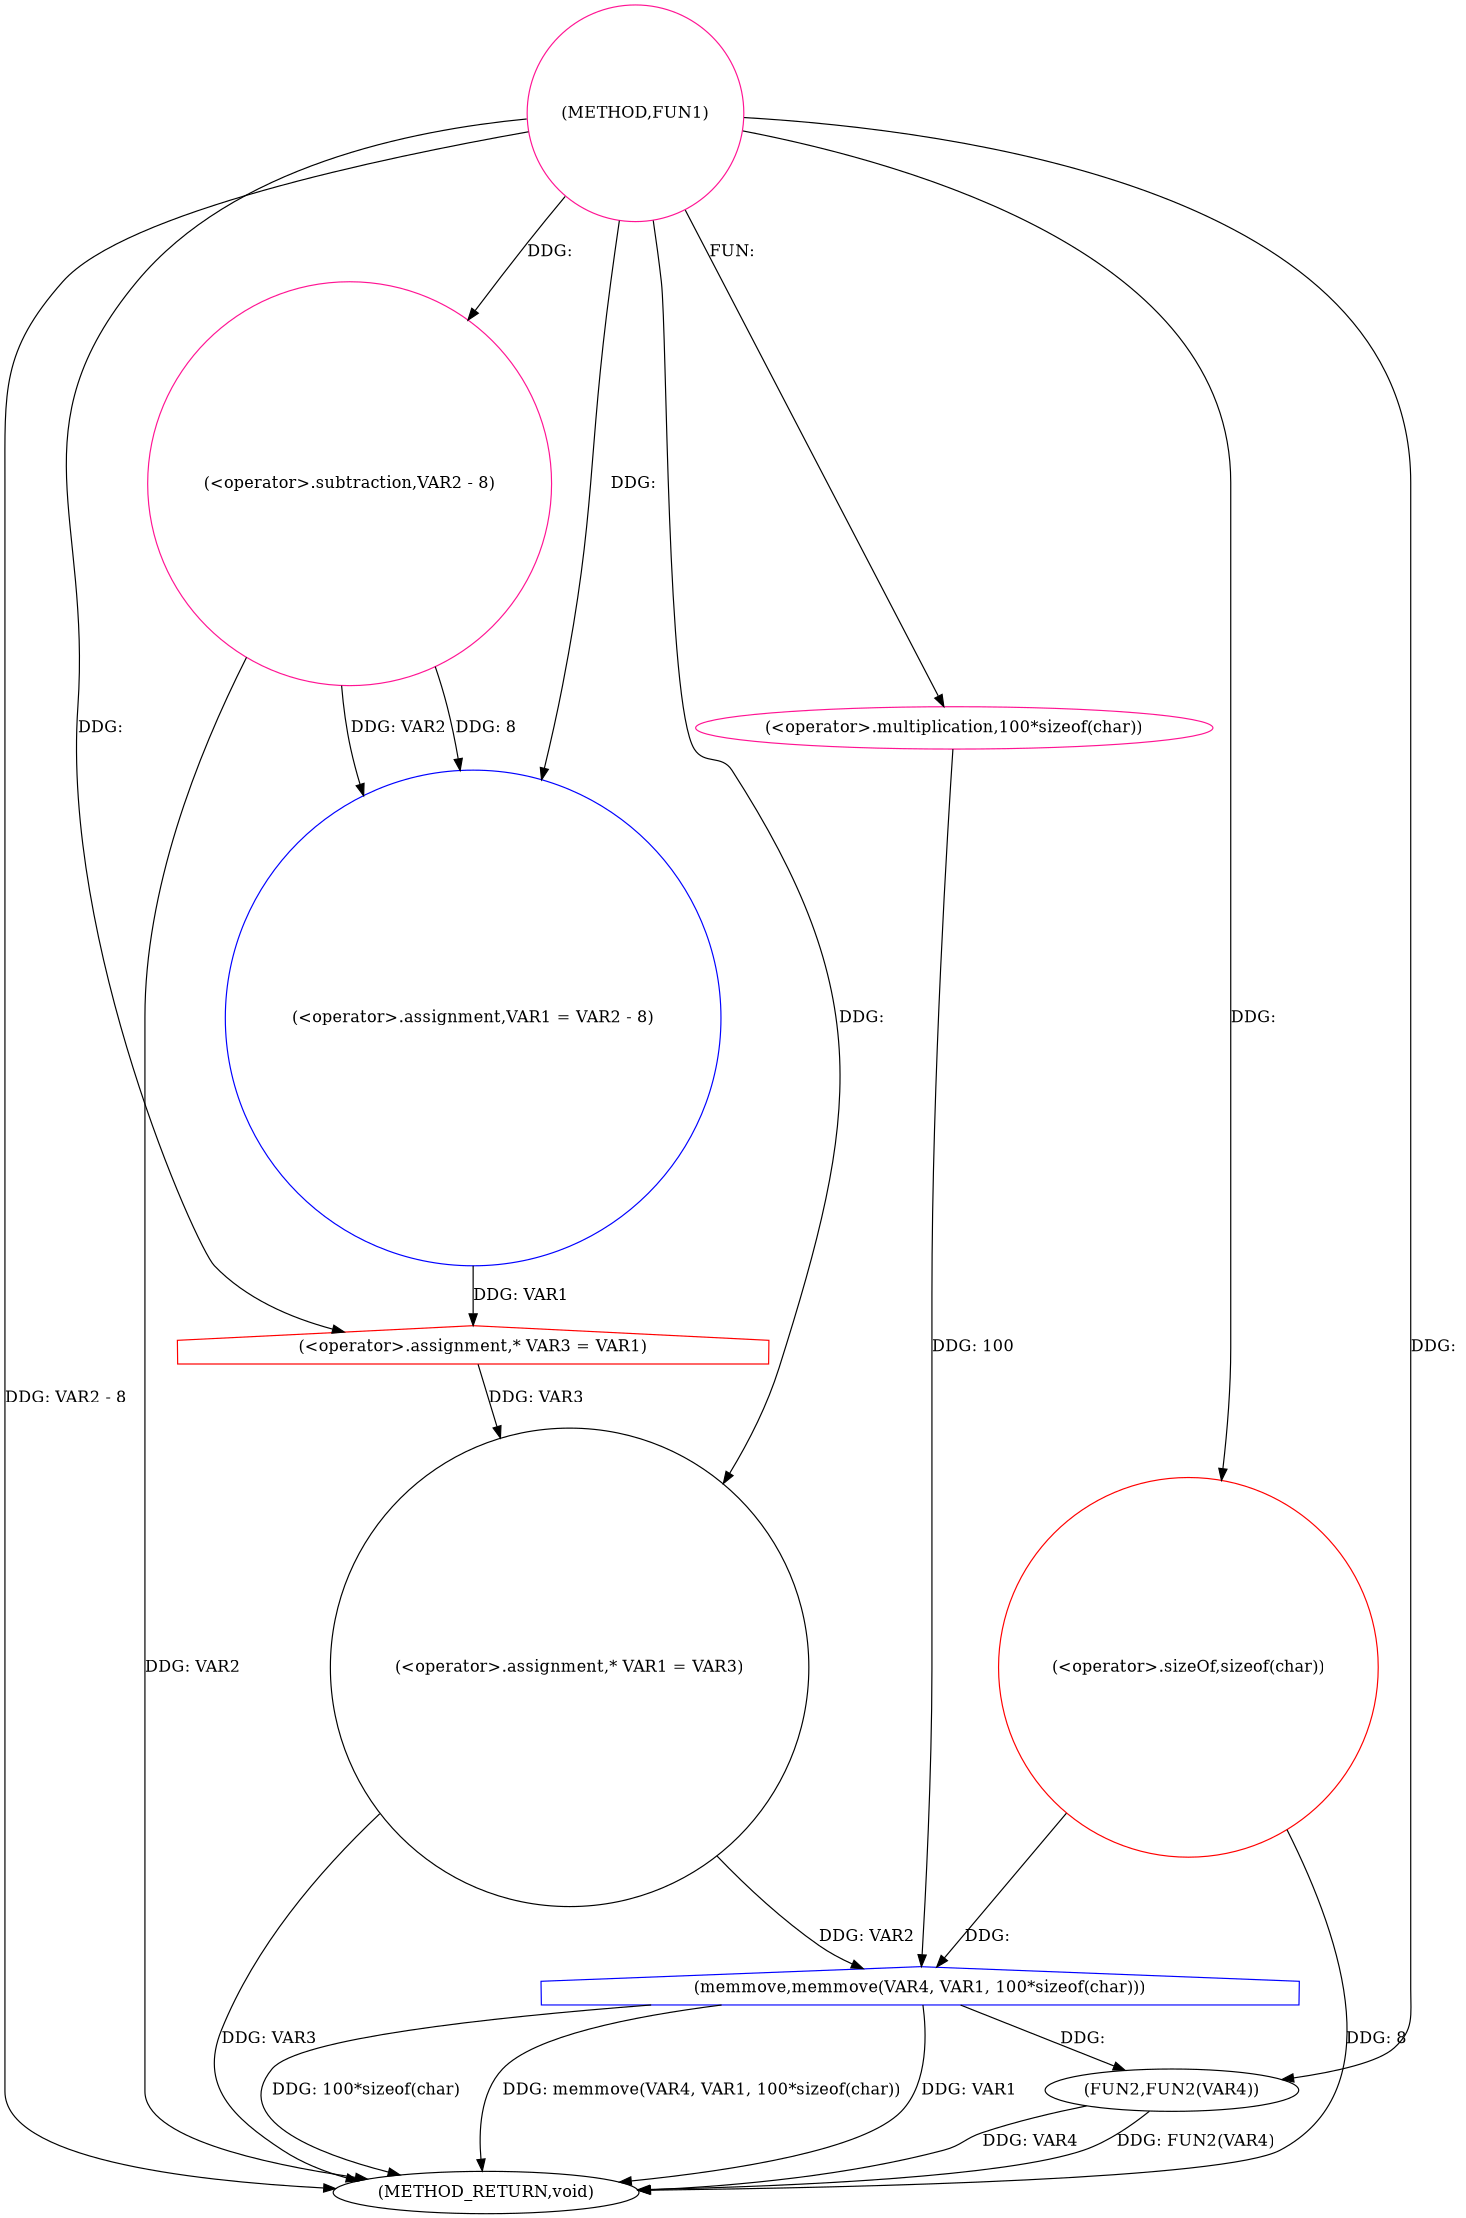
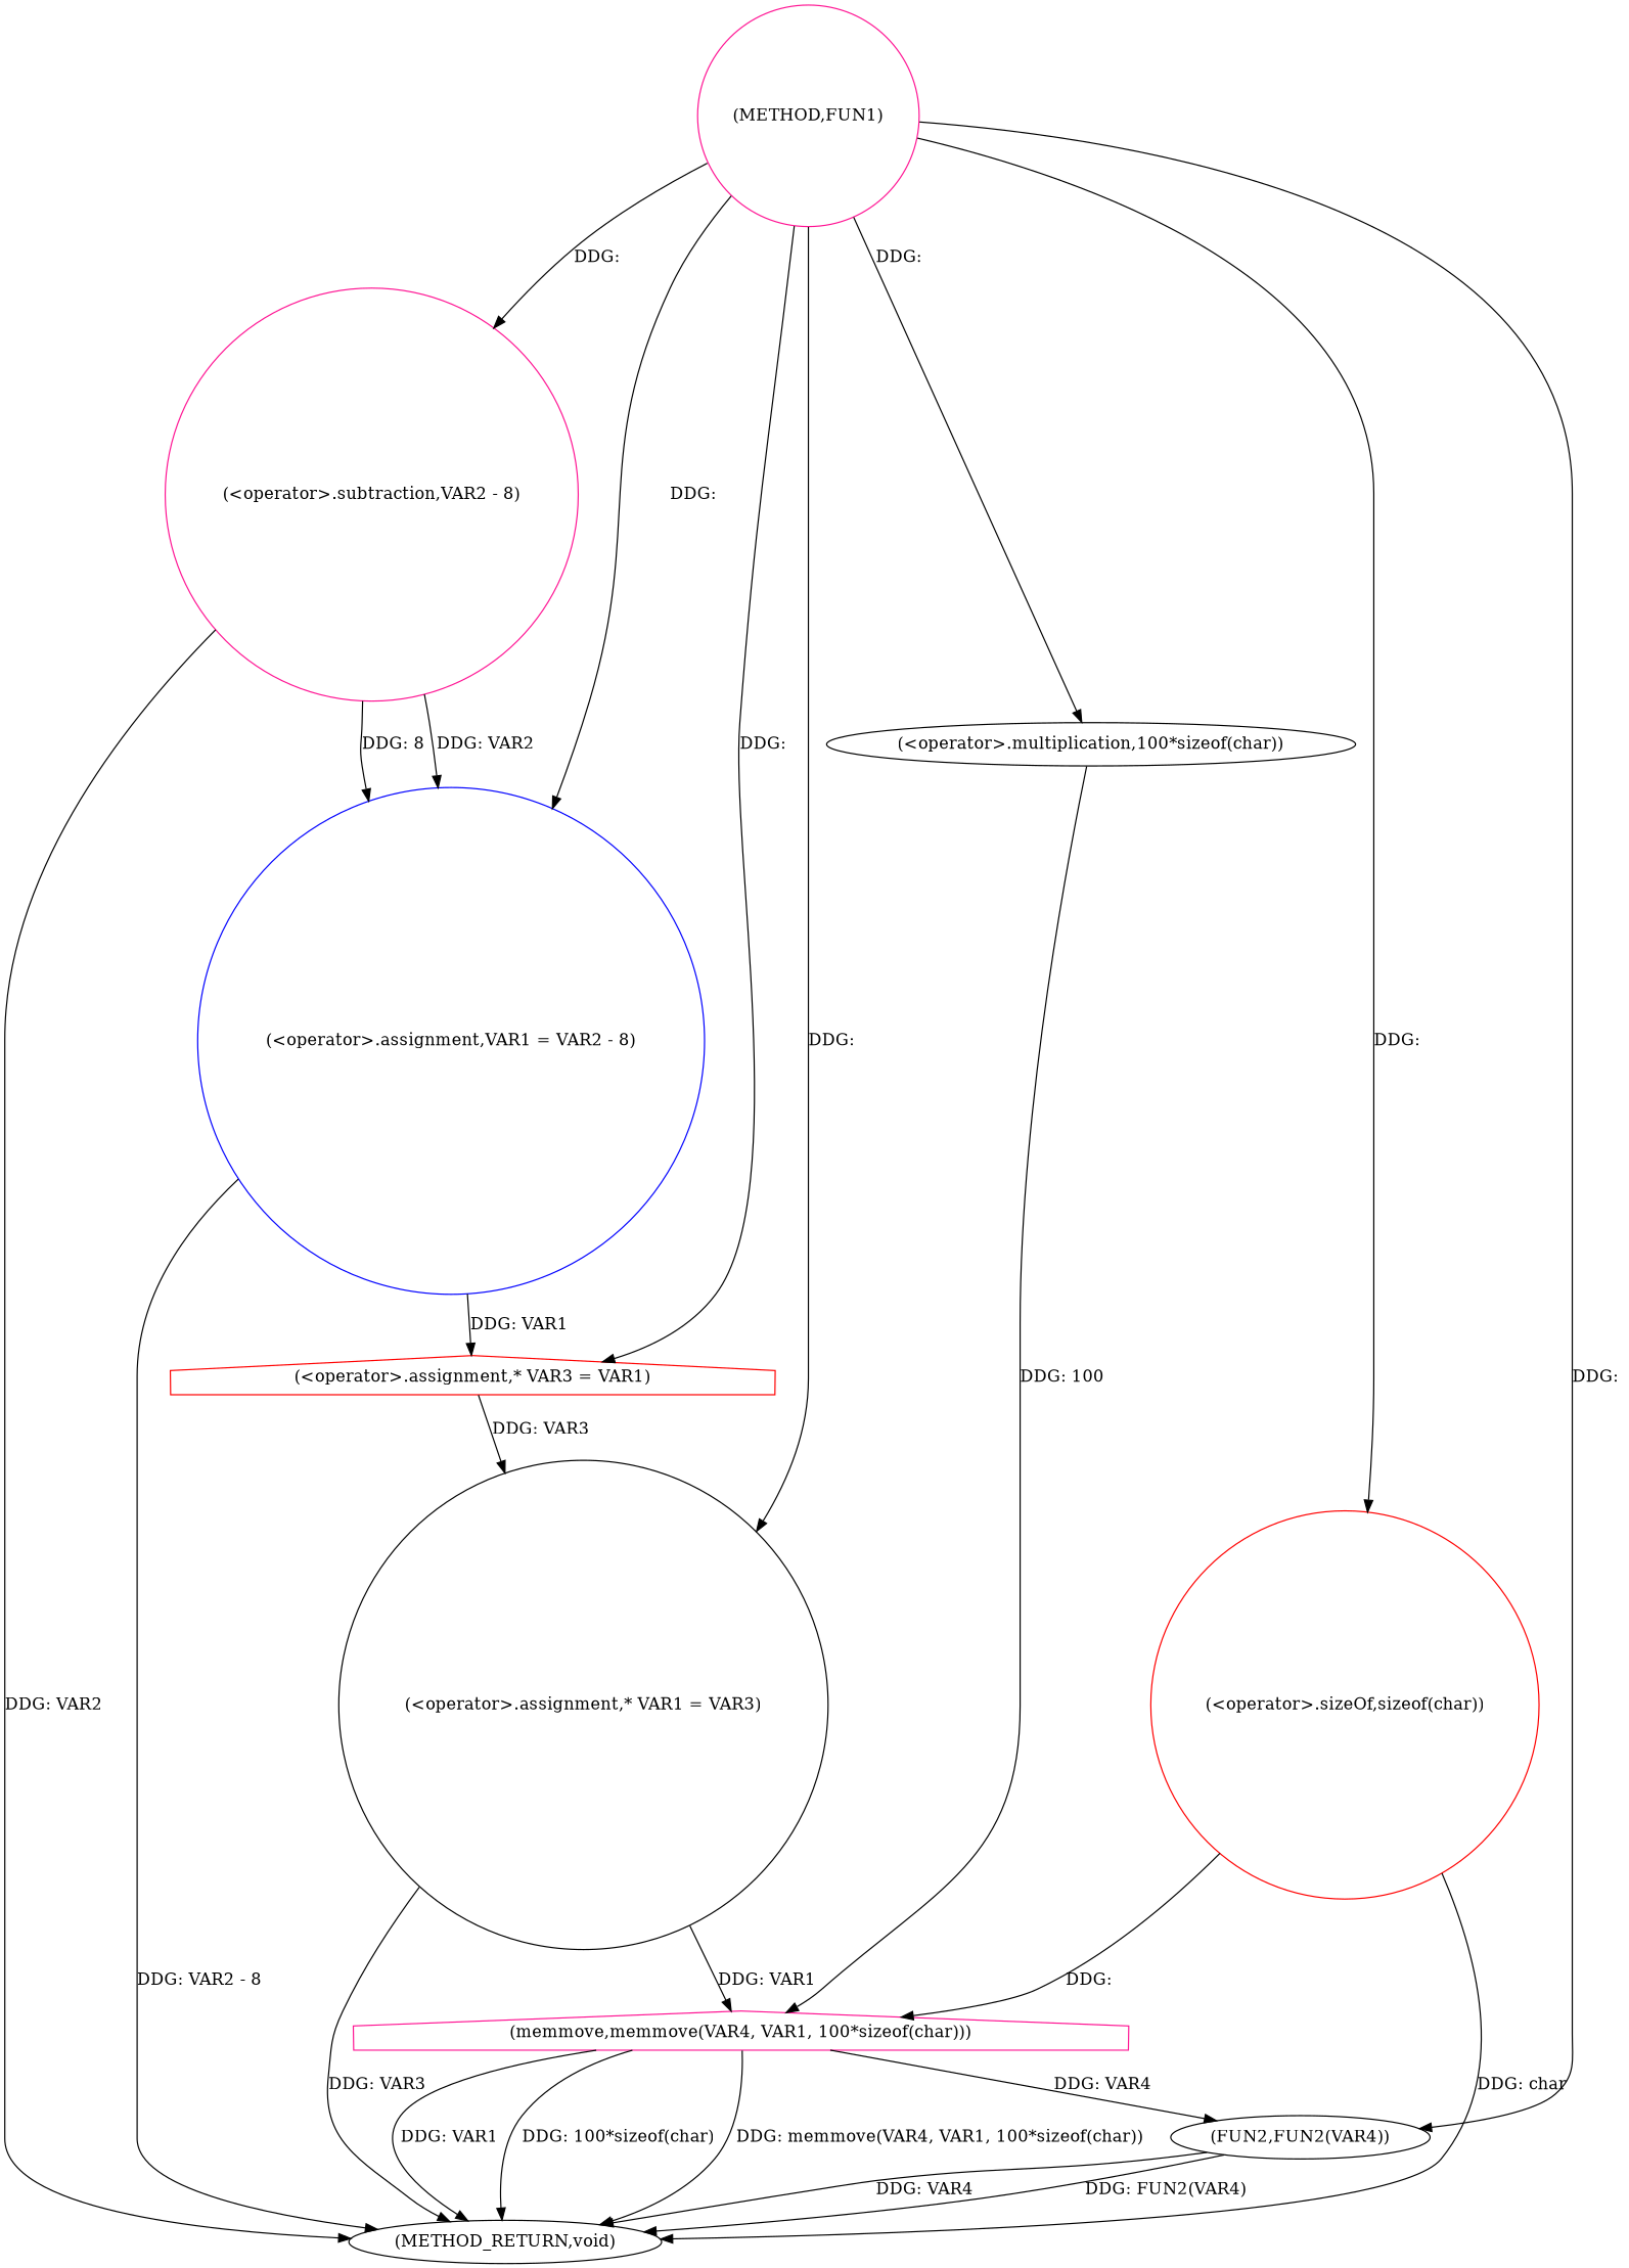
  digraph {
    node [color=black shape=circle]
    n1 [color=deeppink label="(METHOD,FUN1)"]
    n2 [color=blue label="(<operator>.assignment,VAR1 = VAR2 - 8)"]
    n3 [color=deeppink label="(<operator>.subtraction,VAR2 - 8)"]
    n4 [color=red label="(<operator>.assignment,* VAR3 = VAR1)" shape=house]
    n5 [label="(<operator>.assignment,* VAR1 = VAR3)"]
-   n6 [color=deeppink label="(<operator>.multiplication,100*sizeof(char))" shape=ellipse]
+   n6 [label="(<operator>.multiplication,100*sizeof(char))" shape=ellipse]
    n7 [color=red label="(<operator>.sizeOf,sizeof(char))"]
    n8 [label="(FUN2,FUN2(VAR4))" shape=ellipse]
    n9 [label="(METHOD_RETURN,void)" shape=ellipse]
-   n10 [color=blue label="(memmove,memmove(VAR4, VAR1, 100*sizeof(char)))" shape=house]
+   n10 [color=deeppink label="(memmove,memmove(VAR4, VAR1, 100*sizeof(char)))" shape=house]
    n1 -> n2 [label="DDG: "]
    n1 -> n3 [label="DDG: "]
    n1 -> n4 [label="DDG: "]
    n1 -> n5 [label="DDG: "]
-   n1 -> n6 [label="FUN: "]
+   n1 -> n6 [label="DDG: "]
    n1 -> n7 [label="DDG: "]
    n1 -> n8 [label="DDG: "]
    n2 -> n4 [label="DDG: VAR1"]
-   n1 -> n9 [label="DDG: VAR2 - 8"]
+   n2 -> n9 [label="DDG: VAR2 - 8"]
    n3 -> n2 [label="DDG: VAR2"]
    n3 -> n2 [label="DDG: 8"]
    n3 -> n9 [label="DDG: VAR2"]
    n4 -> n5 [label="DDG: VAR3"]
    n5 -> n9 [label="DDG: VAR3"]
-   n5 -> n10 [label="DDG: VAR2"]
+   n5 -> n10 [label="DDG: VAR1"]
    n6 -> n10 [label="DDG: 100"]
-   n7 -> n9 [label="DDG: 8"]
+   n7 -> n9 [label="DDG: char"]
    n7 -> n10 [label="DDG: "]
    n8 -> n9 [label="DDG: FUN2(VAR4)"]
    n8 -> n9 [label="DDG: VAR4"]
-   n10 -> n8 [label="DDG: "]
+   n10 -> n8 [label="DDG: VAR4"]
    n10 -> n9 [label="DDG: 100*sizeof(char)"]
    n10 -> n9 [label="DDG: memmove(VAR4, VAR1, 100*sizeof(char))"]
    n10 -> n9 [label="DDG: VAR1"]
  }
